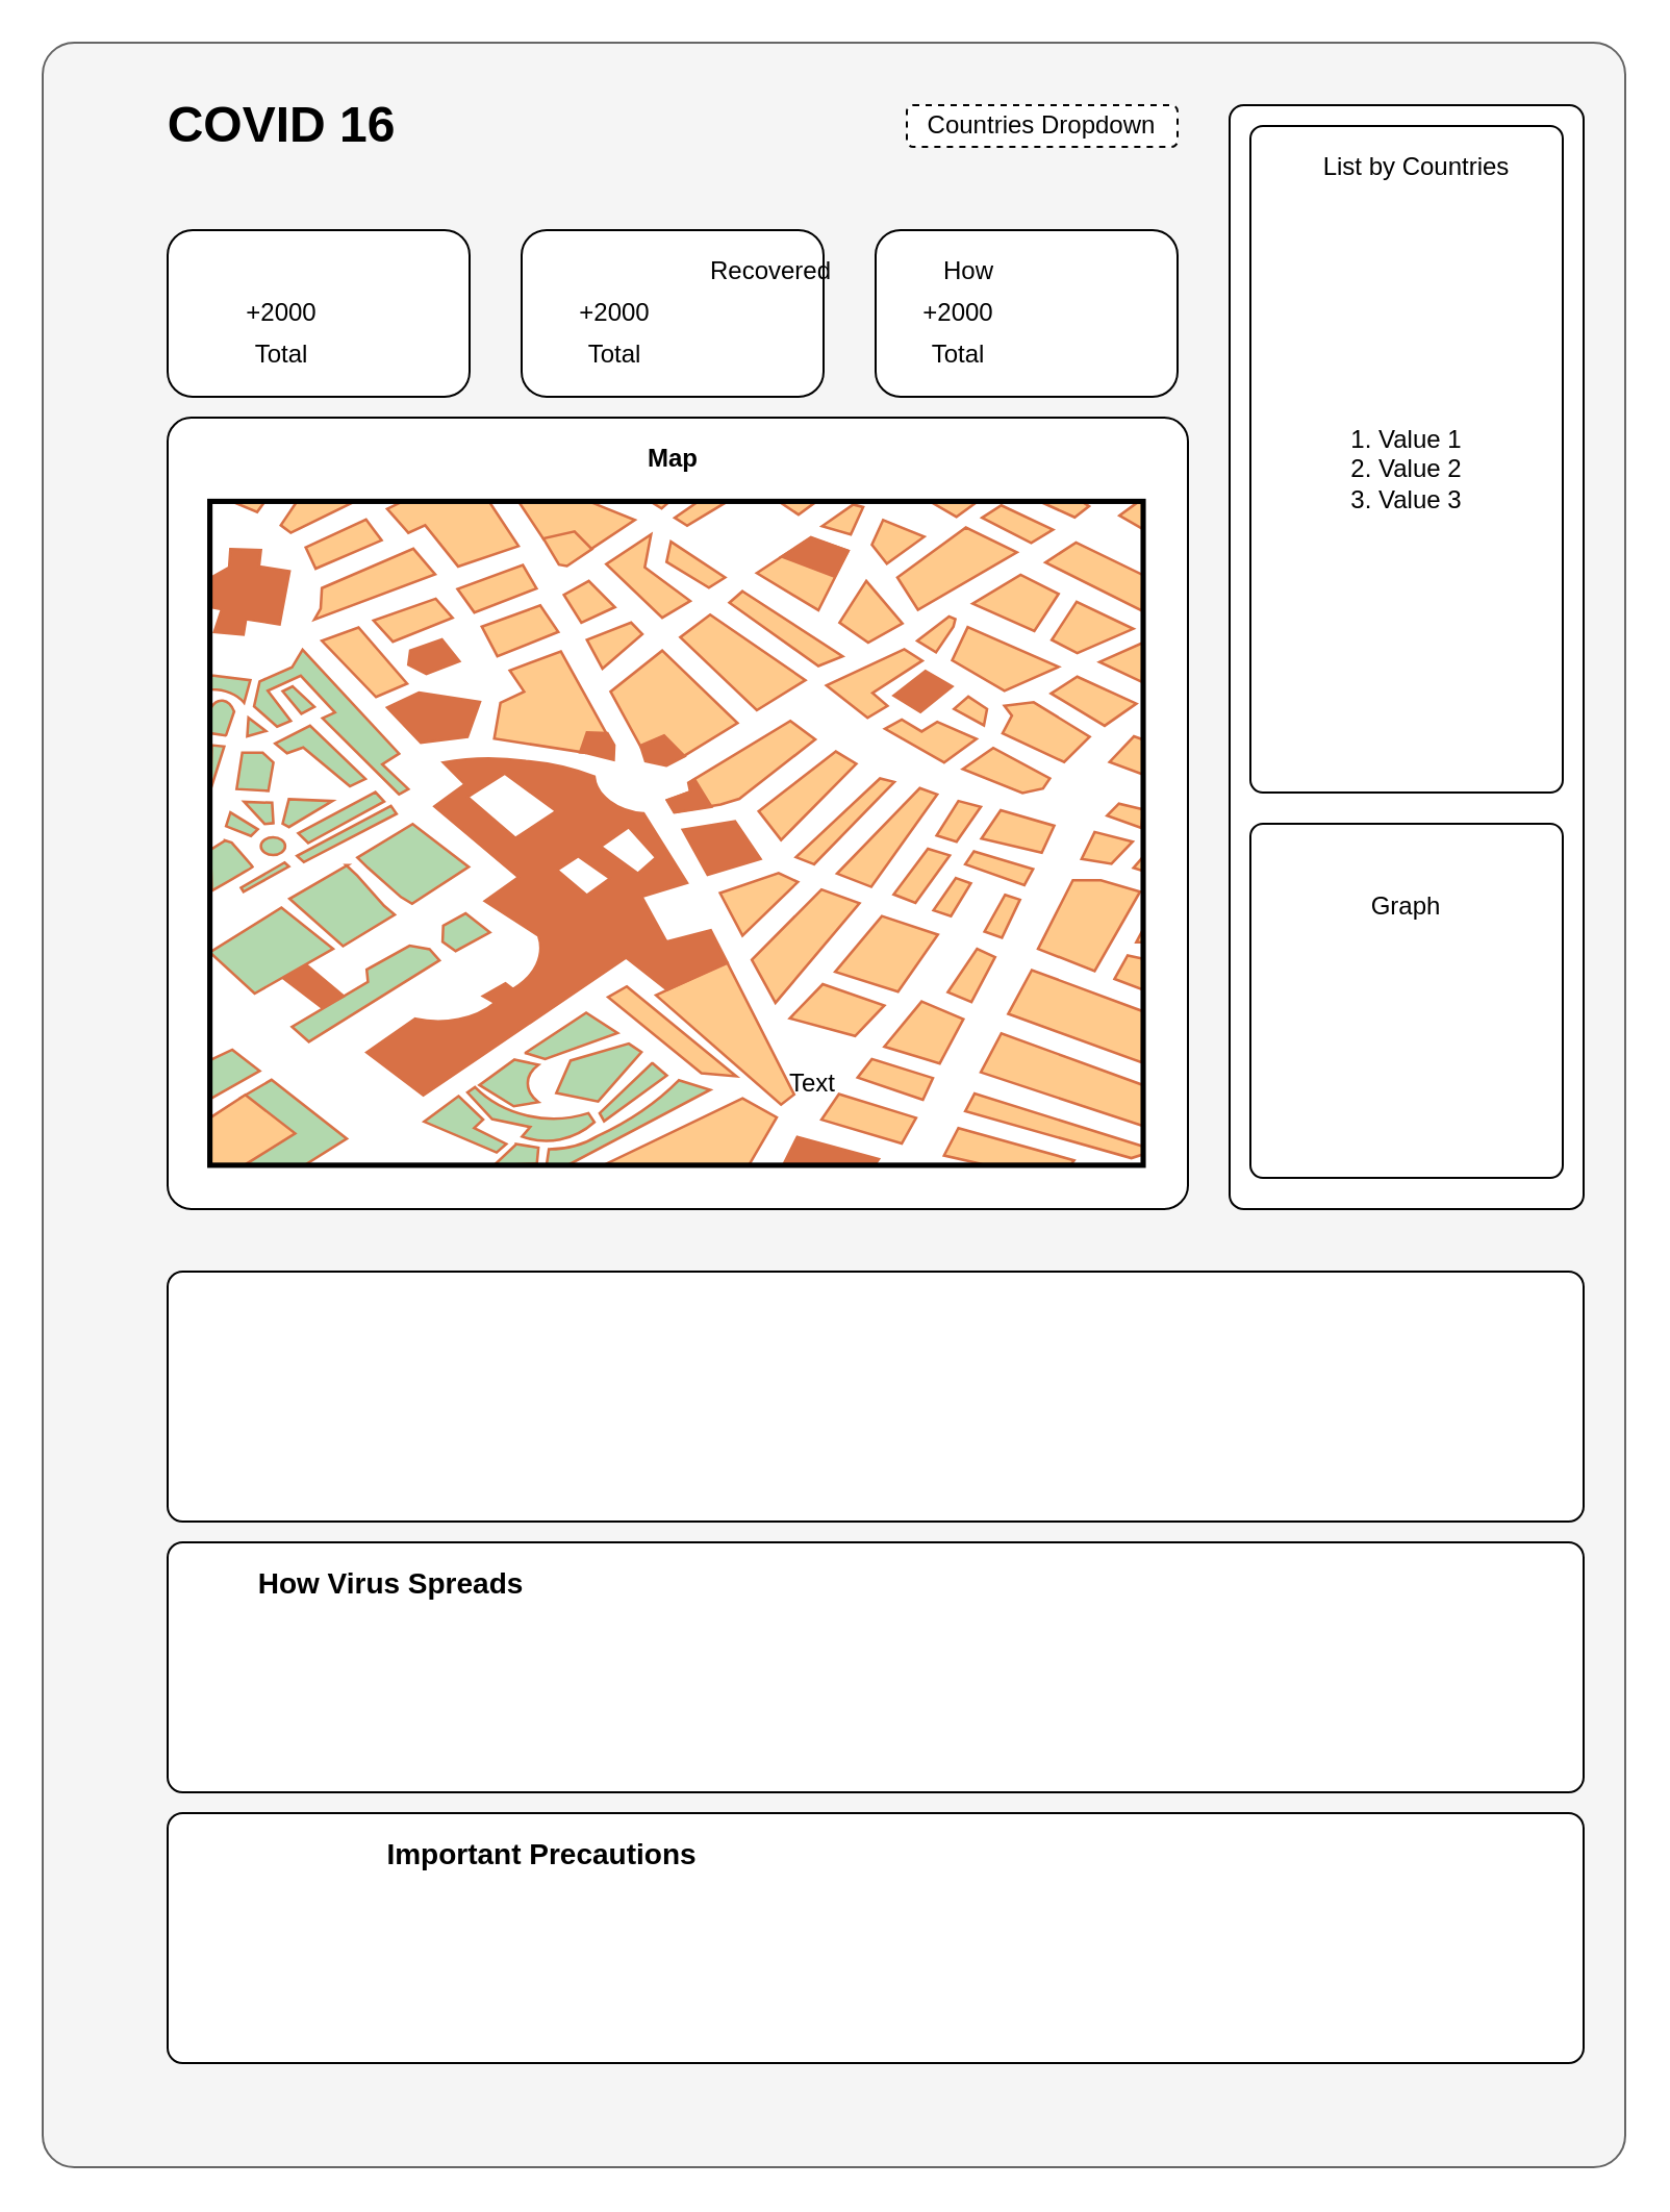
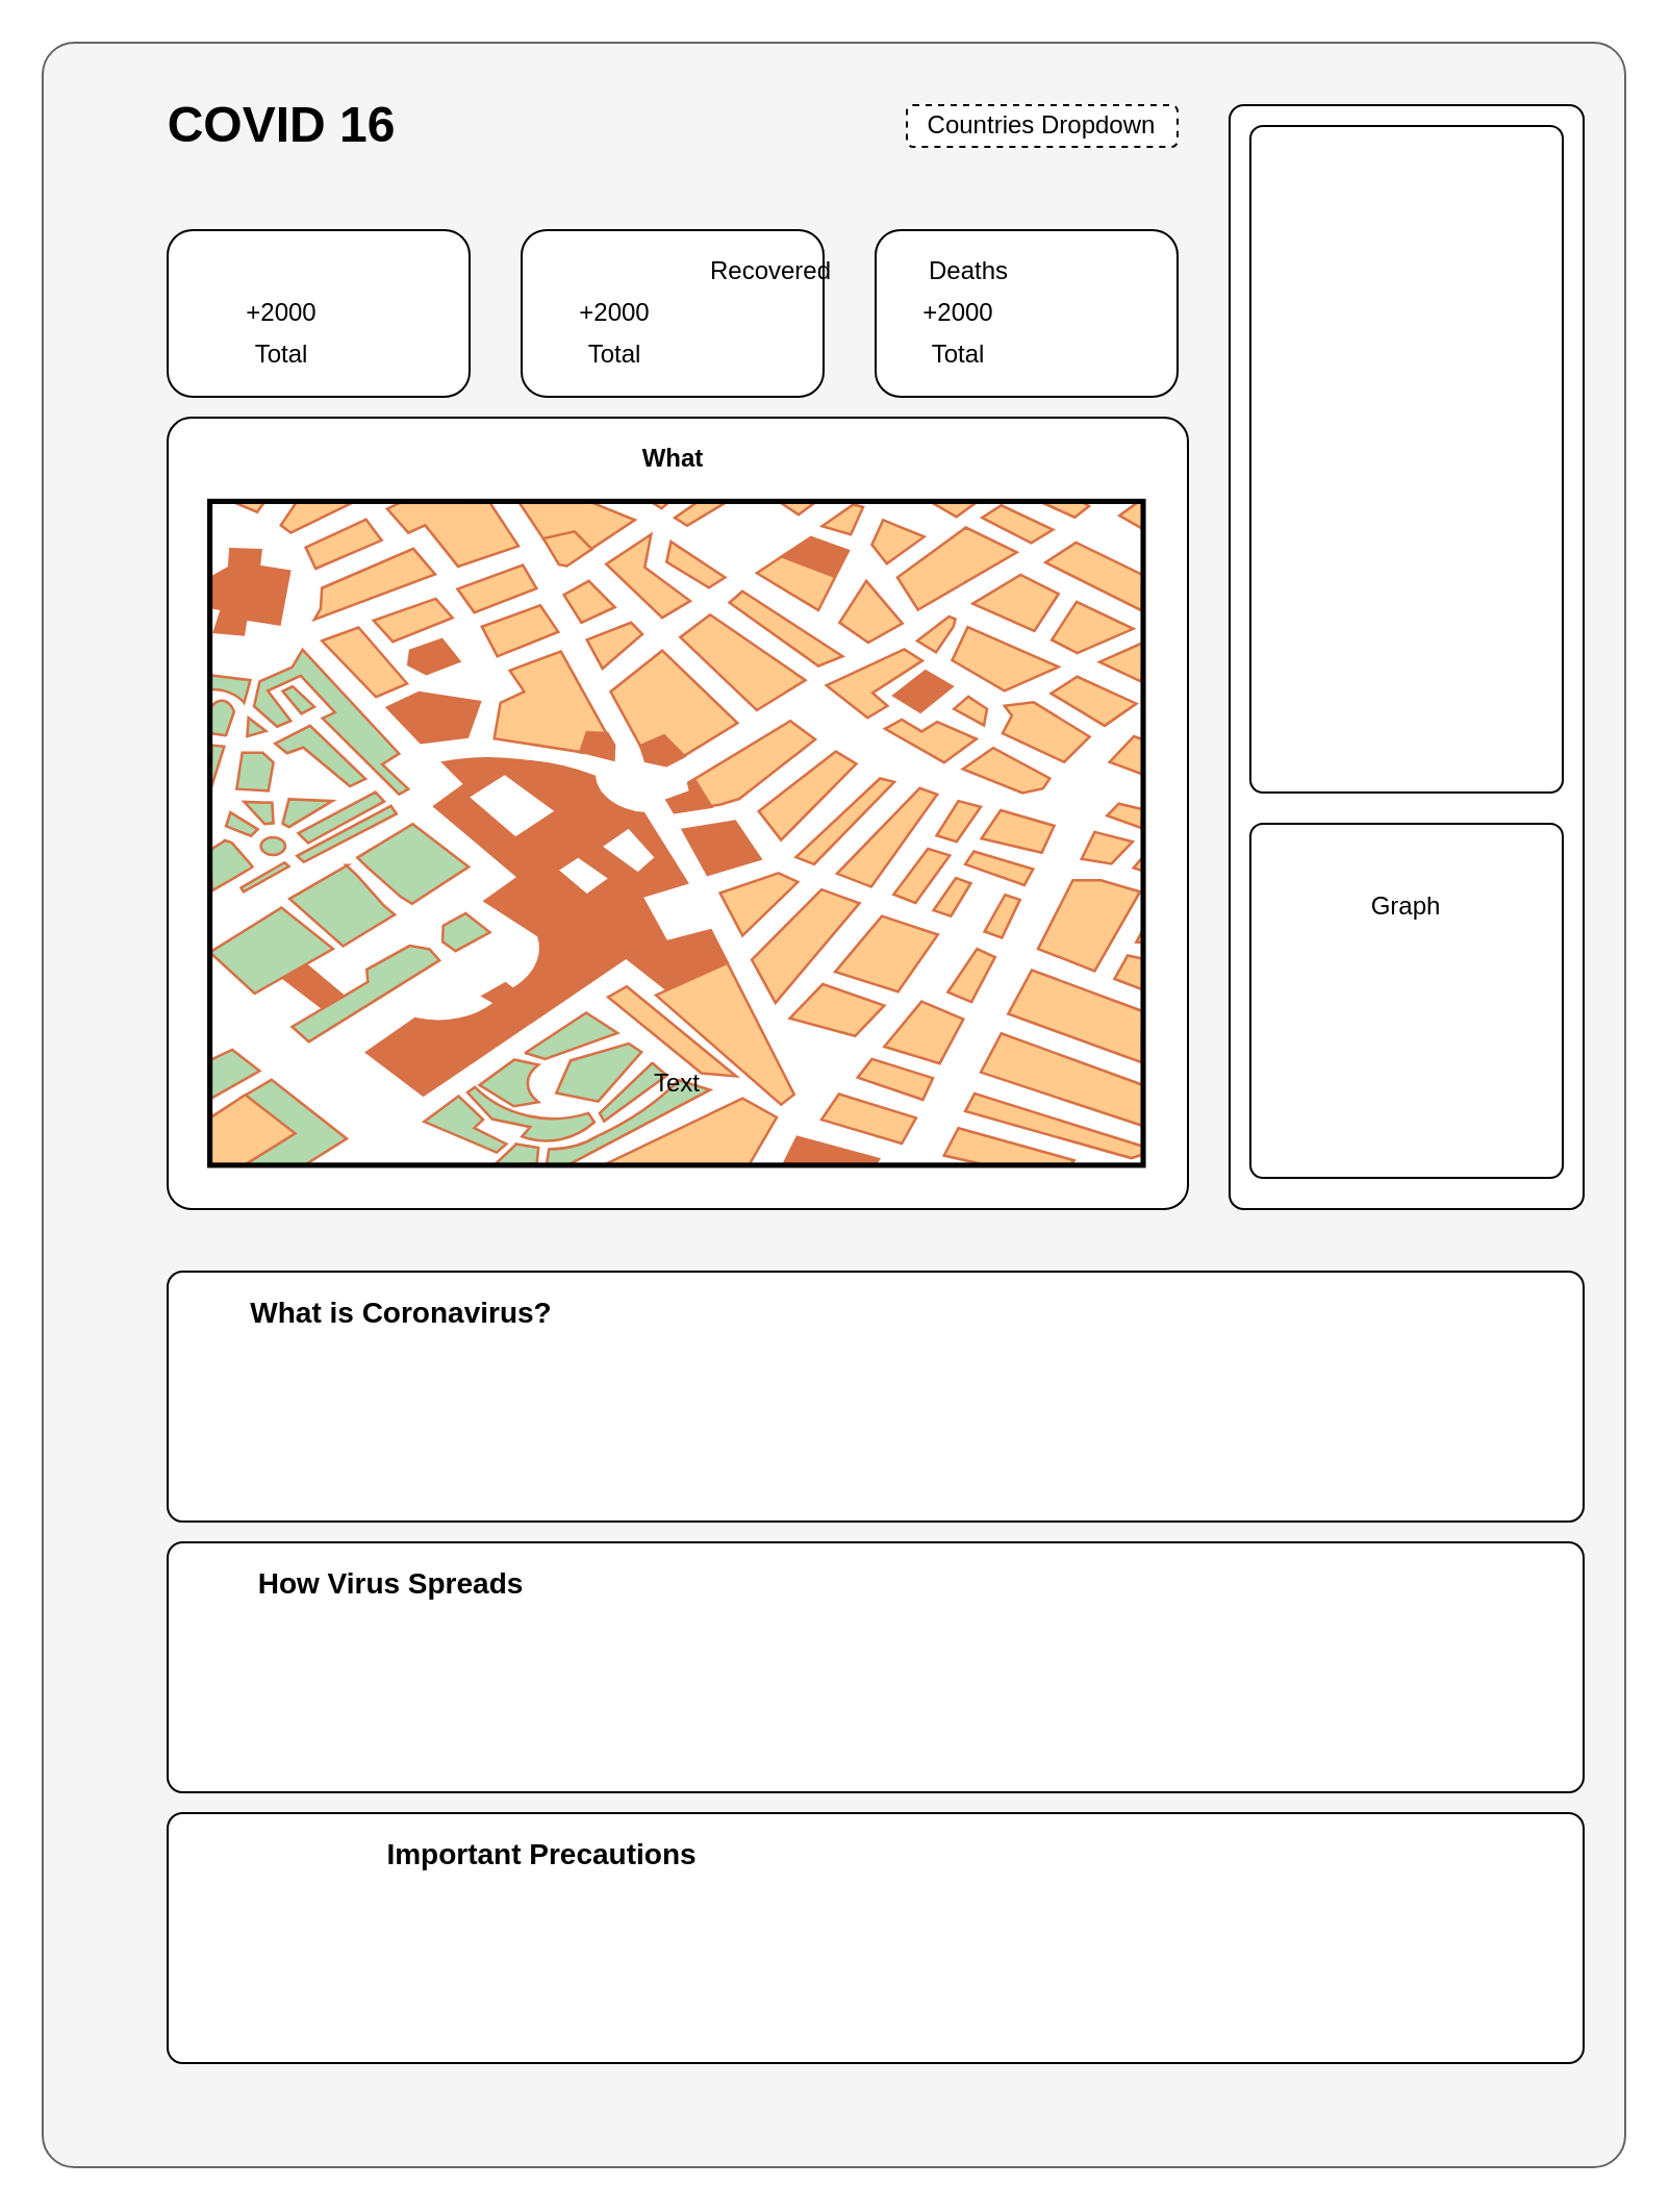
  <mxCell id="0" />
  <mxCell id="1" parent="0" />
  <mxCell id="2" value="" style="rounded=1;whiteSpace=wrap;html=1;arcSize=2;fillColor=#f5f5f5;strokeColor=#666666;fontColor=#333333;" vertex="1" parent="1"><mxGeometry x="20" y="20" width="760" height="1020" as="geometry" /></mxCell>
  <mxCell id="3" value="&lt;b&gt;&lt;font style=&quot;font-size: 24px&quot;&gt;COVID 16&lt;/font&gt;&lt;/b&gt;" style="text;html=1;strokeColor=none;fillColor=none;align=center;verticalAlign=middle;whiteSpace=wrap;rounded=0;" vertex="1" parent="1"><mxGeometry x="50" y="50" width="170" height="20" as="geometry" /></mxCell>
  <mxCell id="4" value="Countries Dropdown" style="rounded=1;whiteSpace=wrap;html=1;dashed=1;" vertex="1" parent="1"><mxGeometry x="435" y="50" width="130" height="20" as="geometry" /></mxCell>
  <mxCell id="5" value="" style="rounded=1;whiteSpace=wrap;html=1;" vertex="1" parent="1"><mxGeometry x="80" y="110" width="145" height="80" as="geometry" /></mxCell>
  <mxCell id="6" value="" style="rounded=1;whiteSpace=wrap;html=1;" vertex="1" parent="1"><mxGeometry x="250" y="110" width="145" height="80" as="geometry" /></mxCell>
  <mxCell id="7" value="" style="rounded=1;whiteSpace=wrap;html=1;" vertex="1" parent="1"><mxGeometry x="420" y="110" width="145" height="80" as="geometry" /></mxCell>
  <mxCell id="8" value="+2000" style="text;html=1;strokeColor=none;fillColor=none;align=center;verticalAlign=middle;whiteSpace=wrap;rounded=0;" vertex="1" parent="1"><mxGeometry x="115" y="140" width="40" height="20" as="geometry" /></mxCell>
  <mxCell id="9" value="Total" style="text;html=1;strokeColor=none;fillColor=none;align=center;verticalAlign=middle;whiteSpace=wrap;rounded=0;" vertex="1" parent="1"><mxGeometry x="115" y="160" width="40" height="20" as="geometry" /></mxCell>
  <mxCell id="10" value="Recovered" style="text;html=1;strokeColor=none;fillColor=none;align=center;verticalAlign=middle;whiteSpace=wrap;rounded=0;" vertex="1" parent="1"><mxGeometry x="355" y="120" width="30" height="20" as="geometry" /></mxCell>
  <mxCell id="11" value="+2000" style="text;html=1;strokeColor=none;fillColor=none;align=center;verticalAlign=middle;whiteSpace=wrap;rounded=0;" vertex="1" parent="1"><mxGeometry x="270" y="140" width="50" height="20" as="geometry" /></mxCell>
  <mxCell id="12" value="Total" style="text;html=1;strokeColor=none;fillColor=none;align=center;verticalAlign=middle;whiteSpace=wrap;rounded=0;" vertex="1" parent="1"><mxGeometry x="270" y="160" width="50" height="20" as="geometry" /></mxCell>
- <mxCell id="13" value="How" style="text;html=1;strokeColor=none;fillColor=none;align=center;verticalAlign=middle;whiteSpace=wrap;rounded=0;" vertex="1" parent="1"><mxGeometry x="450" y="125" width="30" height="10" as="geometry" /></mxCell>
+ <mxCell id="13" value="Deaths" style="text;html=1;strokeColor=none;fillColor=none;align=center;verticalAlign=middle;whiteSpace=wrap;rounded=0;" vertex="1" parent="1"><mxGeometry x="450" y="125" width="30" height="10" as="geometry" /></mxCell>
  <mxCell id="14" value="+2000" style="text;html=1;strokeColor=none;fillColor=none;align=center;verticalAlign=middle;whiteSpace=wrap;rounded=0;" vertex="1" parent="1"><mxGeometry x="435" y="140" width="50" height="20" as="geometry" /></mxCell>
  <mxCell id="15" value="Total" style="text;html=1;strokeColor=none;fillColor=none;align=center;verticalAlign=middle;whiteSpace=wrap;rounded=0;" vertex="1" parent="1"><mxGeometry x="435" y="160" width="50" height="20" as="geometry" /></mxCell>
  <mxCell id="16" value="" style="rounded=1;whiteSpace=wrap;html=1;arcSize=4;" vertex="1" parent="1"><mxGeometry x="590" y="50" width="170" height="530" as="geometry" /></mxCell>
  <mxCell id="17" value="" style="rounded=1;whiteSpace=wrap;html=1;arcSize=4;" vertex="1" parent="1"><mxGeometry x="600" y="60" width="150" height="320" as="geometry" /></mxCell>
  <mxCell id="18" value="" style="rounded=1;whiteSpace=wrap;html=1;arcSize=4;" vertex="1" parent="1"><mxGeometry x="600" y="395" width="150" height="170" as="geometry" /></mxCell>
- <mxCell id="19" value="List by Countries" style="text;html=1;strokeColor=none;fillColor=none;align=center;verticalAlign=middle;whiteSpace=wrap;rounded=0;" vertex="1" parent="1"><mxGeometry x="620" y="70" width="120" height="20" as="geometry" /></mxCell>
  <mxCell id="20" value="Graph" style="text;html=1;strokeColor=none;fillColor=none;align=center;verticalAlign=middle;whiteSpace=wrap;rounded=0;" vertex="1" parent="1"><mxGeometry x="615" y="425" width="120" height="20" as="geometry" /></mxCell>
  <mxCell id="21" value="" style="rounded=1;whiteSpace=wrap;html=1;arcSize=3;" vertex="1" parent="1"><mxGeometry x="80" y="200" width="490" height="380" as="geometry" /></mxCell>
- <mxCell id="22" value="&lt;b&gt;Map&lt;/b&gt;" style="text;html=1;strokeColor=none;fillColor=none;align=center;verticalAlign=middle;whiteSpace=wrap;rounded=0;" vertex="1" parent="1"><mxGeometry x="302.5" y="210" width="40" height="20" as="geometry" /></mxCell>
- <mxCell id="23" value="&lt;ol&gt;&lt;li&gt;Value 1&lt;/li&gt;&lt;li&gt;Value 2&lt;/li&gt;&lt;li&gt;Value 3&lt;/li&gt;&lt;/ol&gt;" style="text;strokeColor=none;fillColor=none;html=1;whiteSpace=wrap;verticalAlign=middle;overflow=hidden;" vertex="1" parent="1"><mxGeometry x="620" y="90" width="100" height="270" as="geometry" /></mxCell>
+ <mxCell id="22" value="&lt;b&gt;What&lt;/b&gt;" style="text;html=1;strokeColor=none;fillColor=none;align=center;verticalAlign=middle;whiteSpace=wrap;rounded=0;" vertex="1" parent="1"><mxGeometry x="302.5" y="210" width="40" height="20" as="geometry" /></mxCell>
  <mxCell id="24" value="" style="verticalLabelPosition=bottom;shadow=0;dashed=0;align=center;html=1;verticalAlign=top;strokeWidth=1;shape=mxgraph.mockup.misc.map;" vertex="1" parent="1"><mxGeometry x="100" y="240" width="450" height="320" as="geometry" /></mxCell>
  <mxCell id="25" value="" style="rounded=1;whiteSpace=wrap;html=1;arcSize=6;" vertex="1" parent="1"><mxGeometry x="80" y="610" width="680" height="120" as="geometry" /></mxCell>
- <mxCell id="26" value="Text" style="text;html=1;strokeColor=none;fillColor=none;align=center;verticalAlign=middle;whiteSpace=wrap;rounded=0;" vertex="1" parent="1"><mxGeometry x="370" y="510" width="40" height="20" as="geometry" /></mxCell>
+ <mxCell id="26" value="Text" style="text;html=1;strokeColor=none;fillColor=none;align=center;verticalAlign=middle;whiteSpace=wrap;rounded=0;" vertex="1" parent="1"><mxGeometry x="305" y="510" width="40" height="20" as="geometry" /></mxCell>
+ <mxCell id="27" value="&lt;b&gt;&lt;font style=&quot;font-size: 14px&quot;&gt;What is Coronavirus?&lt;/font&gt;&lt;/b&gt;" style="text;html=1;strokeColor=none;fillColor=none;align=center;verticalAlign=middle;whiteSpace=wrap;rounded=0;" vertex="1" parent="1"><mxGeometry x="95" y="620" width="195" height="20" as="geometry" /></mxCell>
  <mxCell id="28" value="" style="rounded=1;whiteSpace=wrap;html=1;arcSize=6;" vertex="1" parent="1"><mxGeometry x="80" y="740" width="680" height="120" as="geometry" /></mxCell>
  <mxCell id="29" value="&lt;b&gt;&lt;font style=&quot;font-size: 14px&quot;&gt;How Virus Spreads&lt;/font&gt;&lt;/b&gt;" style="text;html=1;strokeColor=none;fillColor=none;align=center;verticalAlign=middle;whiteSpace=wrap;rounded=0;" vertex="1" parent="1"><mxGeometry x="115" y="750" width="145" height="20" as="geometry" /></mxCell>
  <mxCell id="30" value="" style="rounded=1;whiteSpace=wrap;html=1;arcSize=6;" vertex="1" parent="1"><mxGeometry x="80" y="870" width="680" height="120" as="geometry" /></mxCell>
  <mxCell id="31" value="&lt;b&gt;&lt;font style=&quot;font-size: 14px&quot;&gt;Important Precautions&lt;/font&gt;&lt;/b&gt;" style="text;html=1;strokeColor=none;fillColor=none;align=center;verticalAlign=middle;whiteSpace=wrap;rounded=0;" vertex="1" parent="1"><mxGeometry x="175" y="880" width="170" height="20" as="geometry" /></mxCell>
